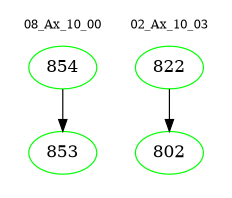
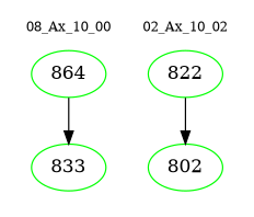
  digraph {
    node [color=green]
    edge [color=black]
-   n1 [label=854]
-   n2 [label=853]
+   n1 [label=864]
+   n2 [label=833]
    n3 [label=822]
    n4 [label=802]
    subgraph cluster_1 {
      color=white
      fontsize=10
      label="08_Ax_10_00"
      n1
      n2
    }
    subgraph cluster_2 {
      color=white
      fontsize=10
-     label="02_Ax_10_03"
+     label="02_Ax_10_02"
      n3
      n4
    }
    n1 -> n2
    n3 -> n4
  }
